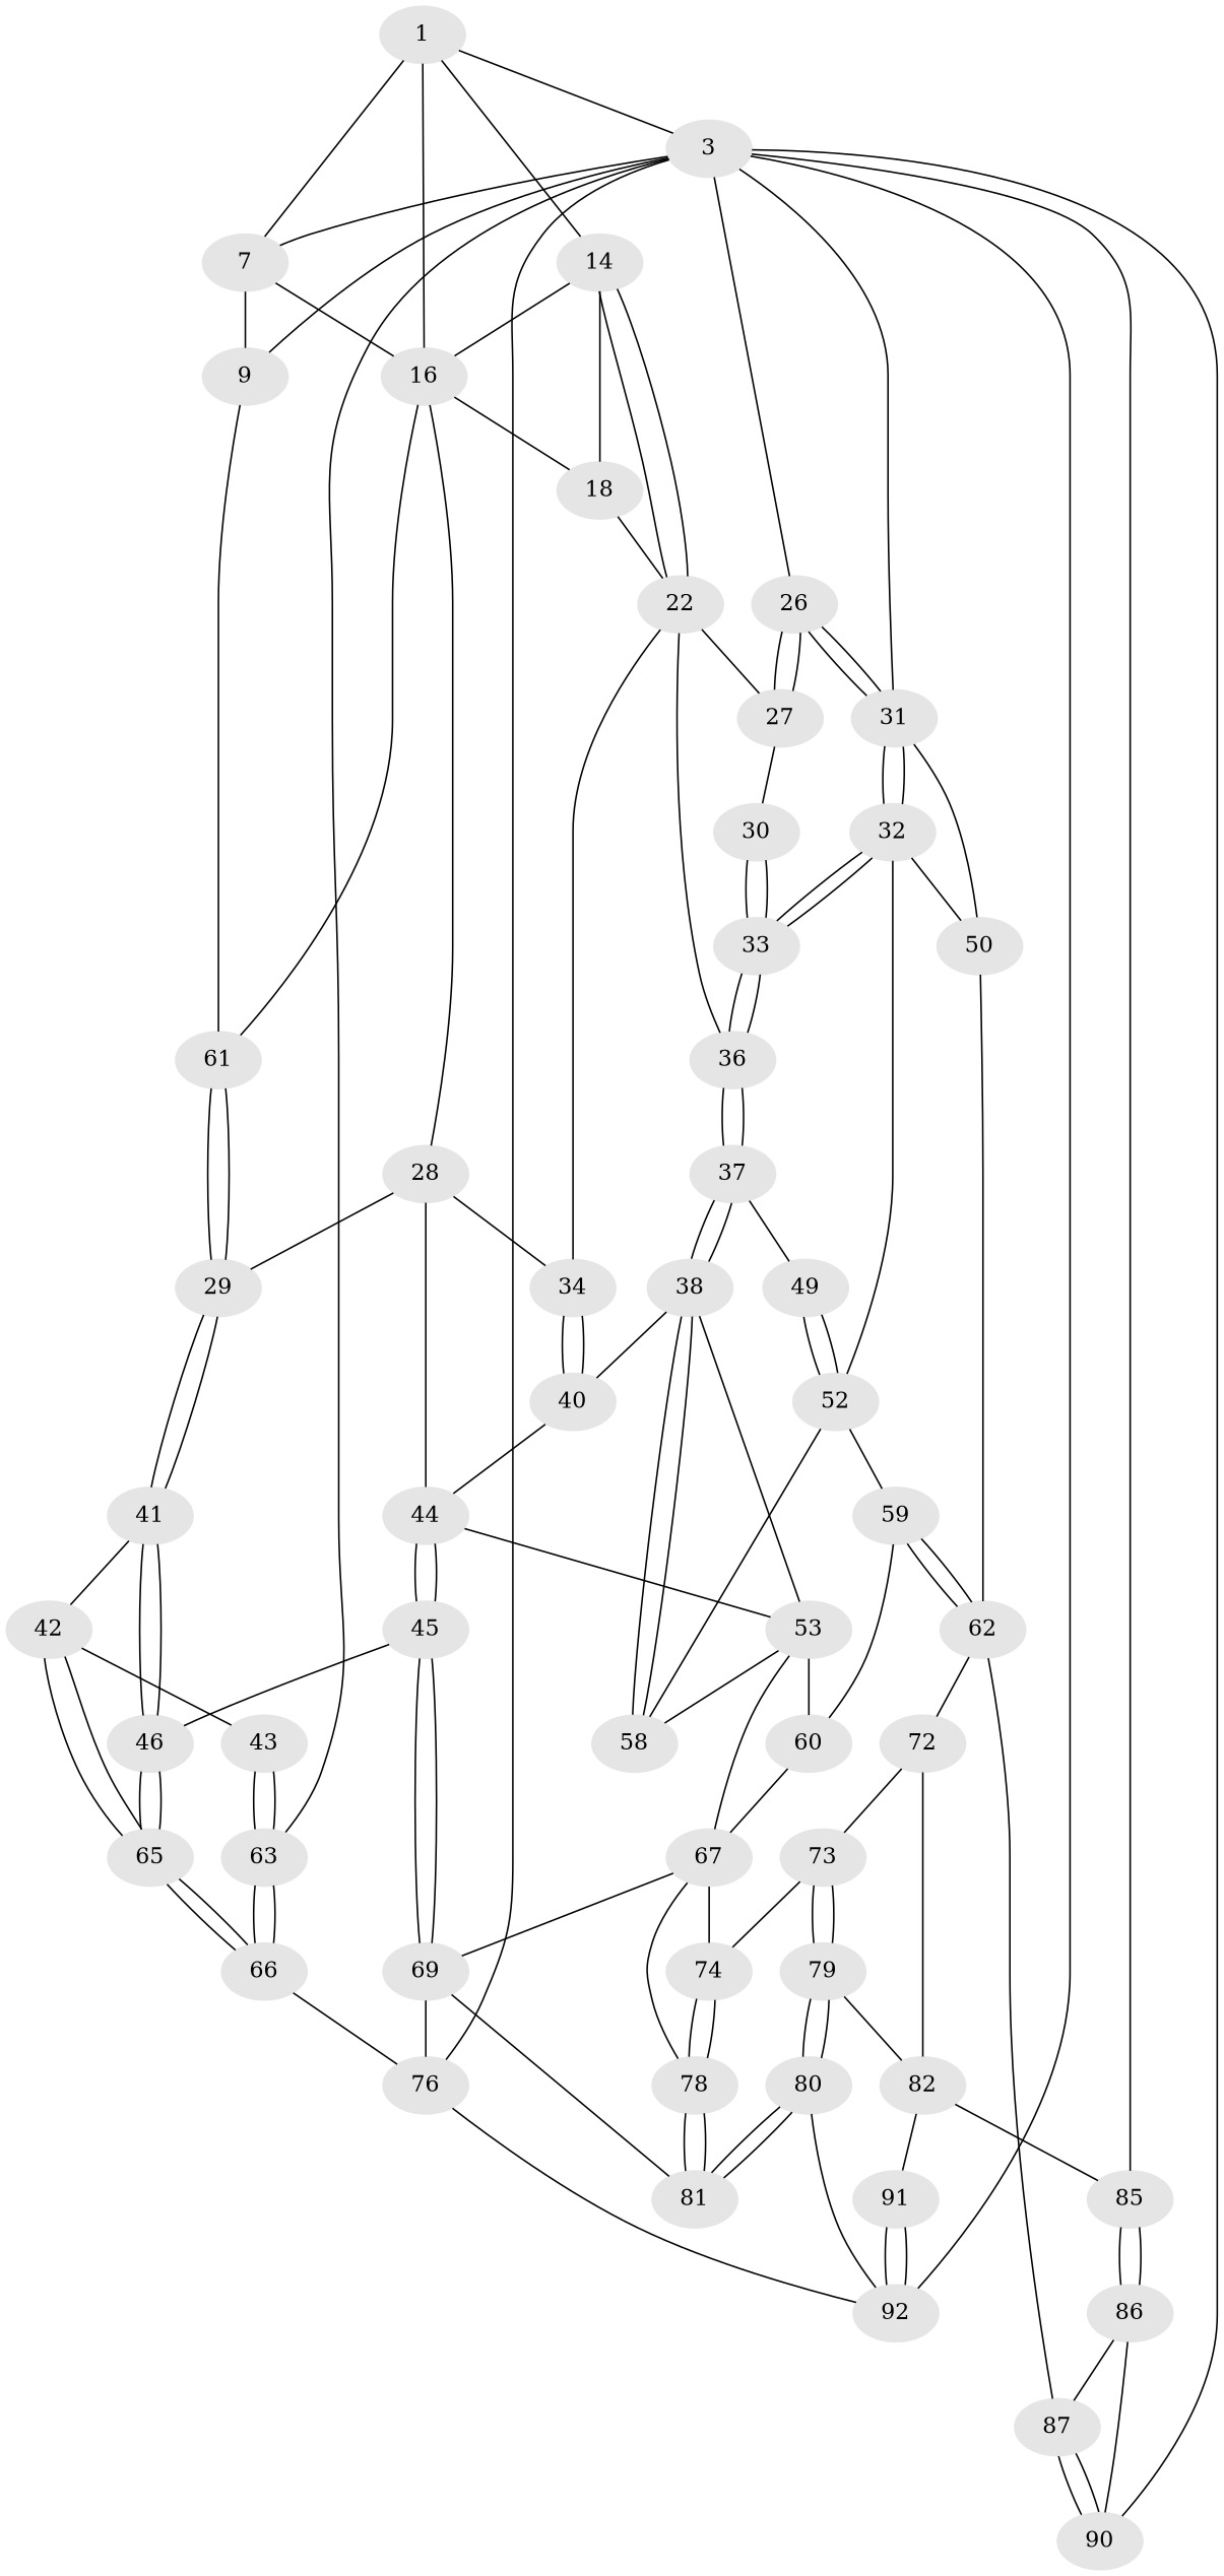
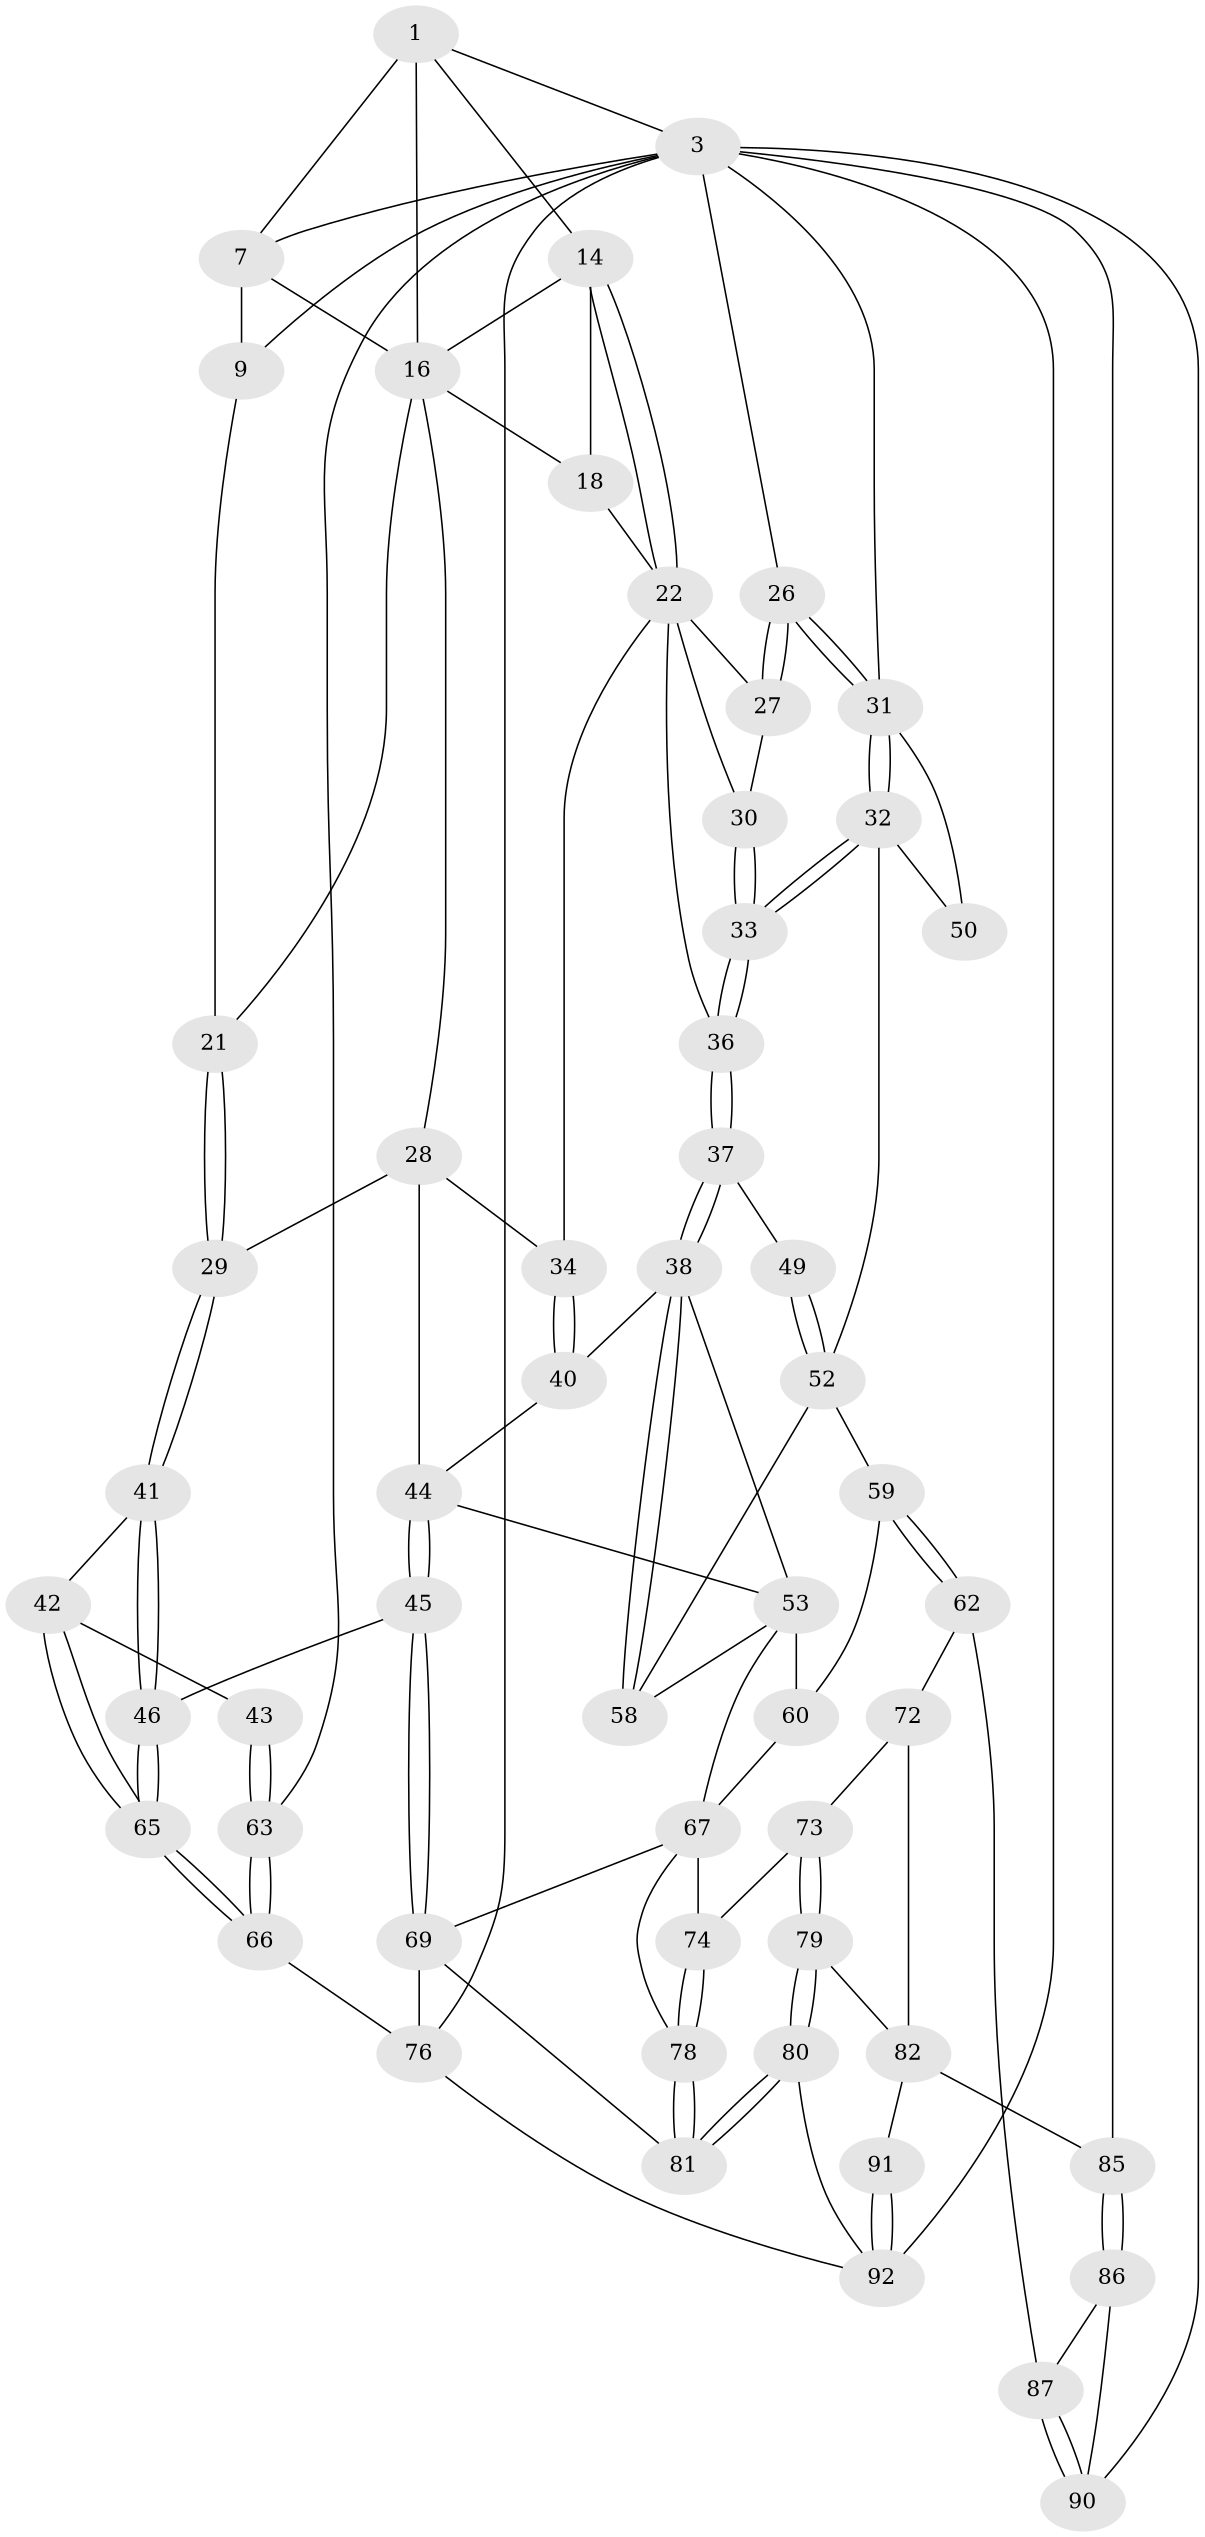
  graph {
    node [color=gray90 style=filled]
    1 [super="+2+6"]
    3 [super="+4+61"]
    7 [super="+8"]
    14 [super="+15"]
    16 [super="+17"]
    9 [super="+13+10"]
    26
    31 [super="+56"]
    63
    76 [super="+94"]
    85
    90
    92 [super="+93"]
    n14 [label=18]
    22 [super="+23"]
-   21 [label=61]
+   21
    28 [super="+35"]
    27
    32 [super="+48"]
    50 [super="+51"]
    66 [super="+77"]
    86
    29
    43
    30
    34
    36
    44 [super="+47"]
    41
    33
    40
    37
    53 [super="+54"]
    45
    42
    46
    52 [super="+57"]
    62 [super="+71"]
    38 [super="+39"]
    49
    58
    60
    67 [super="+70+68"]
    65
    69 [super="+75"]
    81
    59
    72
    87
    74
    78
    73
    82 [super="+83+84"]
    79
    91
    80
    1 -- 3
    1 -- 7
    1 -- 14
    1 -- 16
    3 -- 7
    3 -- 9
    3 -- 26
    3 -- 31
    3 -- 63
    3 -- 76
    3 -- 85
    3 -- 90
    3 -- 92
    7 -- 16
    7 -- 9
    14 -- 16
    14 -- n14
    14 -- 22
    14 -- 22
    16 -- n14
    16 -- 21
    16 -- 28
    9 -- 21
    26 -- 31
    26 -- 31
    26 -- 27
    26 -- 27
    31 -- 32
    31 -- 32
    31 -- 50
    63 -- 66
    63 -- 66
    76 -- 92
    85 -- 86
    85 -- 86
    n14 -- 22
    22 -- 27
+   22 -- 30
    22 -- 34
    22 -- 36
    21 -- 29
    21 -- 29
    28 -- 29
    28 -- 34
    28 -- 44
    27 -- 30
    32 -- 50
    32 -- 33
    32 -- 33
    32 -- 52
-   50 -- 62
    66 -- 76 [weight=2]
    86 -- 90
    86 -- 87
    29 -- 41
    29 -- 41
    43 -- 63
    43 -- 63
    30 -- 33
    30 -- 33
    34 -- 40
    34 -- 40
    36 -- 37
    36 -- 37
    44 -- 53
    44 -- 45
    44 -- 45
    41 -- 42
    41 -- 46
    41 -- 46
    33 -- 36
    33 -- 36
    40 -- 44
    37 -- 38
    37 -- 38
    37 -- 49
    53 -- 58
    53 -- 60
    53 -- 67
    45 -- 46
    45 -- 69
    45 -- 69
    42 -- 43
    42 -- 65
    42 -- 65
    46 -- 65
    46 -- 65
    52 -- 58
    52 -- 59
    62 -- 72
    62 -- 87
    38 -- 40
    38 -- 53
    38 -- 58
    38 -- 58
    49 -- 52
    49 -- 52
    60 -- 67
    67 -- 69
    67 -- 74
    67 -- 78
    65 -- 66
    65 -- 66
    69 -- 76
    69 -- 81
    59 -- 62
    59 -- 62
    59 -- 60
    72 -- 73
    72 -- 82
    87 -- 90
    87 -- 90
    74 -- 78
    74 -- 78
    78 -- 81
    78 -- 81
    73 -- 74
    73 -- 79
    73 -- 79
    82 -- 85
    82 -- 91 [weight=2]
    79 -- 82
    79 -- 80
    79 -- 80
    91 -- 92
    91 -- 92
    80 -- 92
    80 -- 81
    80 -- 81
  }
